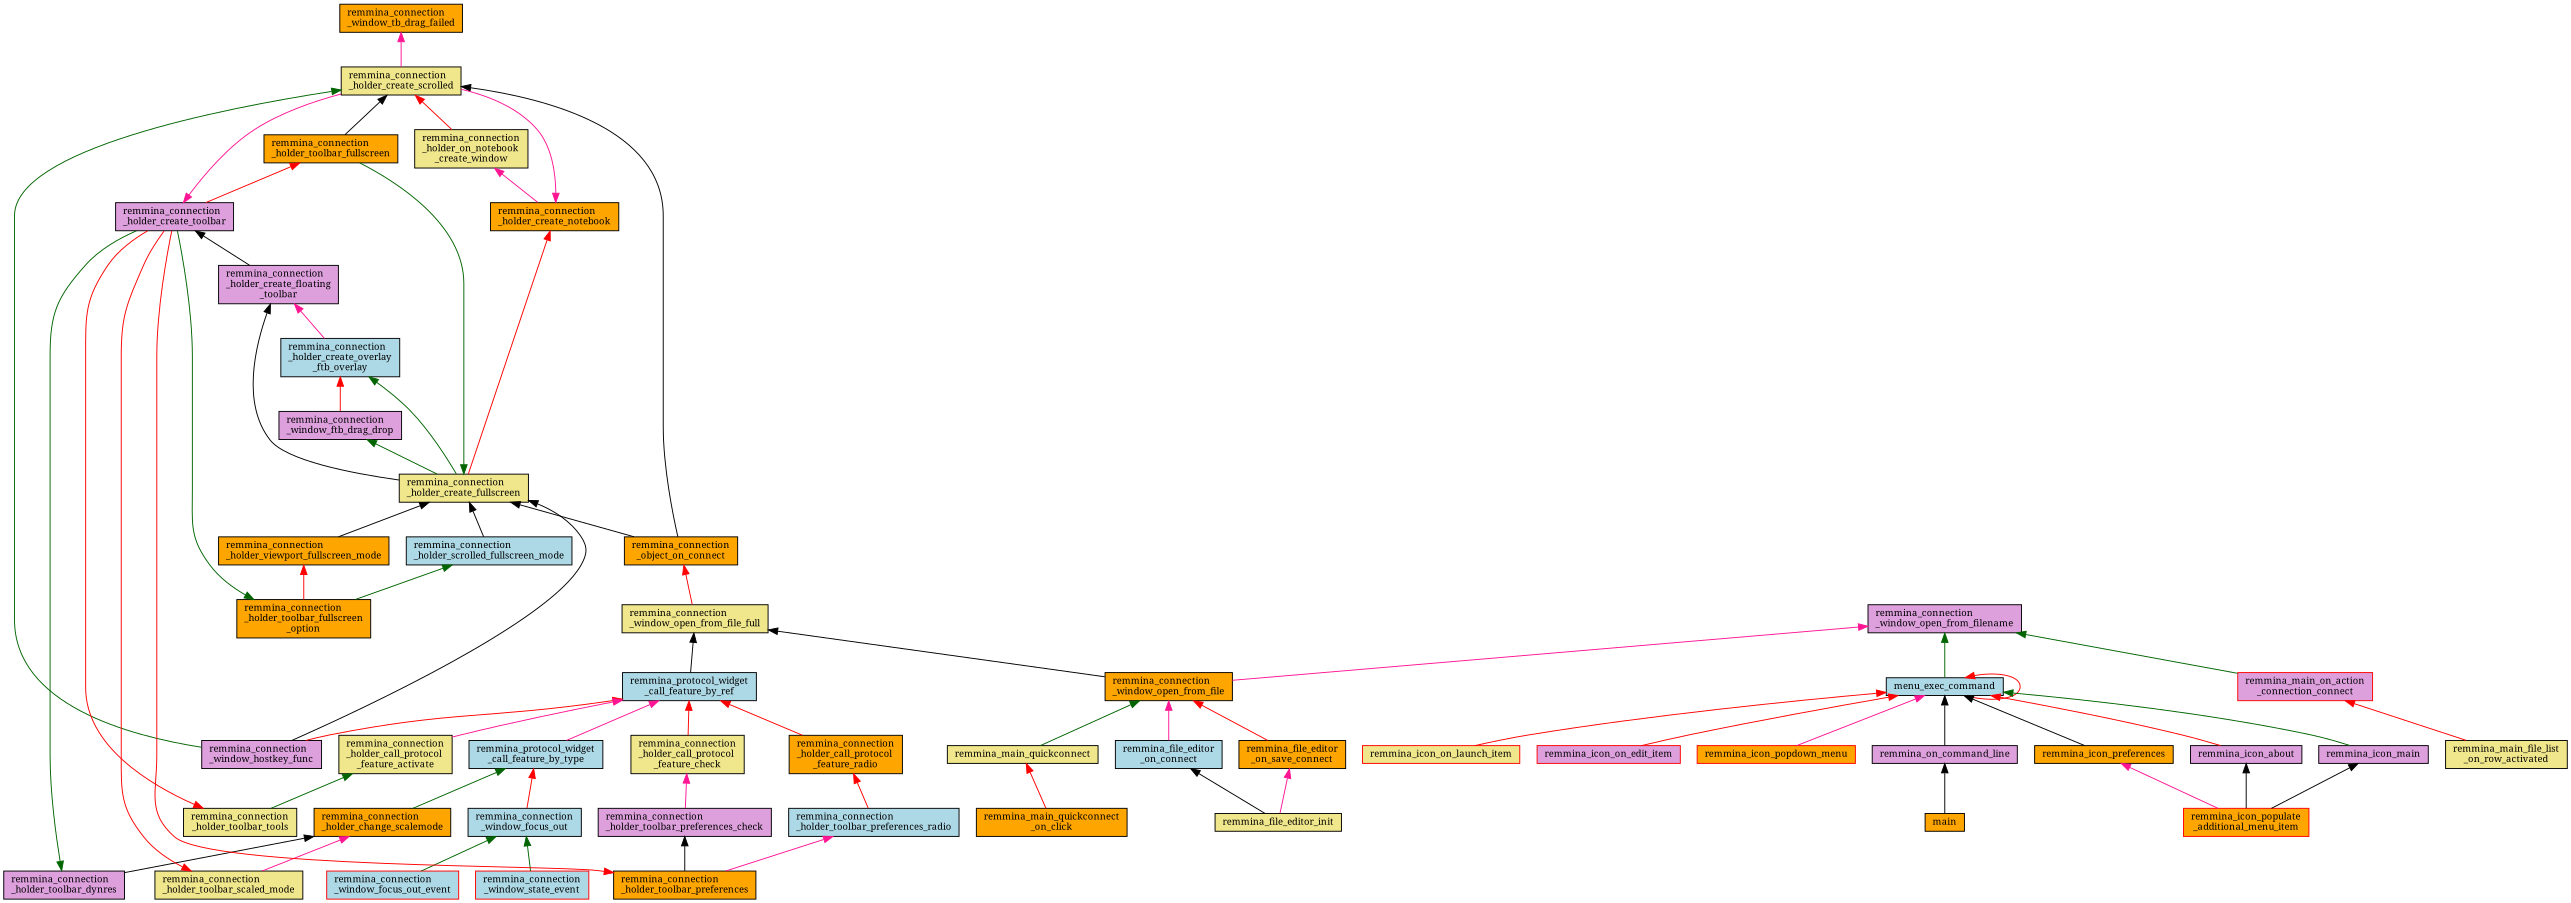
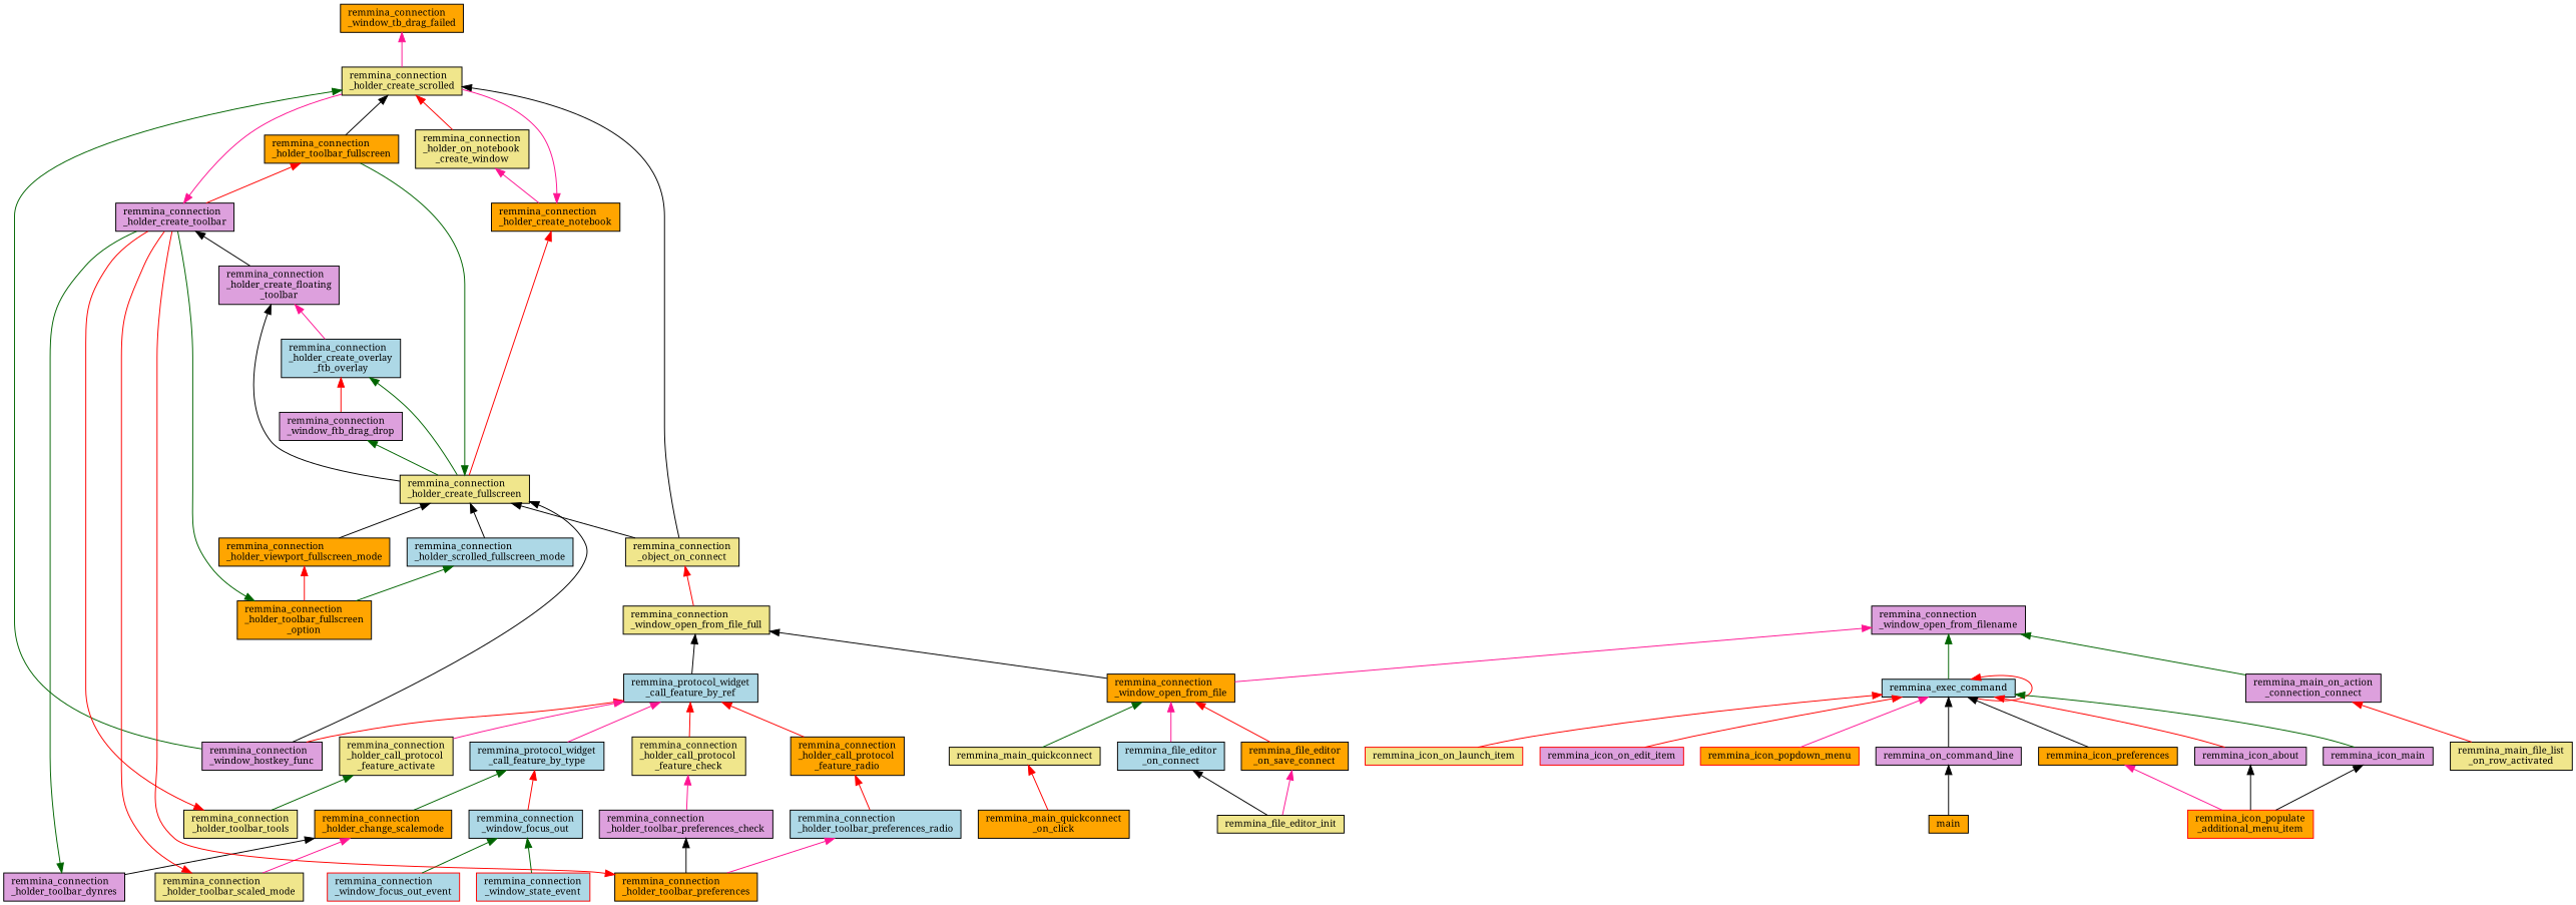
  digraph {
    fontname="Noto Serif"
    rankdir=TB
    node [color=black fillcolor=orange fontname="Noto Serif" fontsize=10 shape=record style=filled]
    edge [color=red dir=back fontname="Noto Serif" fontsize=10 labelfontname=Helvetica labelfontsize=10 style=solid]
    n1 [fontcolor=black height=0.2 label="remmina_connection\l_window_tb_drag_failed" width=0.4]
    n2 [fillcolor=khaki height=0.2 label="remmina_connection\l_holder_create_scrolled" width=0.4]
    n3 [height=0.2 label="remmina_connection\l_holder_toolbar_fullscreen" width=0.4]
    n4 [fillcolor=plum height=0.2 label="remmina_connection\l_window_hostkey_func" width=0.4]
-   n5 [height=0.2 label="remmina_connection\l_object_on_connect" width=0.4]
+   n5 [fillcolor=khaki height=0.2 label="remmina_connection\l_object_on_connect" width=0.4]
    n6 [fillcolor=khaki height=0.2 label="remmina_connection\l_holder_on_notebook\l_create_window" width=0.4]
    n7 [fillcolor=plum height=0.2 label="remmina_connection\l_holder_create_toolbar" width=0.4]
    n8 [fillcolor=khaki height=0.2 label="remmina_connection\l_window_open_from_file_full" width=0.4]
    n9 [height=0.2 label="remmina_connection\l_holder_create_notebook" width=0.4]
    n10 [fillcolor=plum height=0.2 label="remmina_connection\l_holder_create_floating\l_toolbar" width=0.4]
    n11 [fillcolor=lightblue height=0.2 label="remmina_connection\l_holder_create_overlay\l_ftb_overlay" width=0.4]
    n12 [fillcolor=khaki height=0.2 label="remmina_connection\l_holder_create_fullscreen" width=0.4]
    n13 [fillcolor=plum height=0.2 label="remmina_connection\l_window_ftb_drag_drop" width=0.4]
    n14 [height=0.2 label="remmina_connection\l_holder_viewport_fullscreen_mode" width=0.4]
    n15 [fillcolor=lightblue height=0.2 label="remmina_connection\l_holder_scrolled_fullscreen_mode" width=0.4]
    n16 [height=0.2 label="remmina_connection\l_holder_toolbar_fullscreen\l_option" width=0.4]
    n17 [height=0.2 label="remmina_connection\l_window_open_from_file" width=0.4]
    n18 [fillcolor=lightblue height=0.2 label="remmina_protocol_widget\l_call_feature_by_ref" width=0.4]
    n19 [fillcolor=lightblue height=0.2 label="remmina_file_editor\l_on_connect" width=0.4]
    n20 [height=0.2 label="remmina_file_editor\l_on_save_connect" width=0.4]
    n21 [fillcolor=khaki height=0.2 label=remmina_main_quickconnect width=0.4]
    n22 [height=0.2 label="remmina_connection\l_holder_call_protocol\l_feature_radio" width=0.4]
    n23 [fillcolor=khaki height=0.2 label="remmina_connection\l_holder_call_protocol\l_feature_check" width=0.4]
    n24 [fillcolor=khaki height=0.2 label="remmina_connection\l_holder_call_protocol\l_feature_activate" width=0.4]
    n25 [fillcolor=lightblue height=0.2 label="remmina_protocol_widget\l_call_feature_by_type" width=0.4]
    n26 [fillcolor=plum height=0.2 label="remmina_connection\l_window_open_from_filename" width=0.4]
-   n27 [fillcolor=lightblue height=0.2 label=menu_exec_command width=0.4]
-   n28 [color=red fillcolor=plum height=0.2 label="remmina_main_on_action\l_connection_connect" width=0.4]
+   n27 [fillcolor=lightblue height=0.2 label=remmina_exec_command width=0.4]
+   n28 [fillcolor=plum height=0.2 label="remmina_main_on_action\l_connection_connect" width=0.4]
    n29 [fillcolor=khaki height=0.2 label=remmina_file_editor_init width=0.4]
    n30 [height=0.2 label="remmina_main_quickconnect\l_on_click" width=0.4]
    n31 [fillcolor=plum height=0.2 label=remmina_on_command_line width=0.4]
    n32 [fillcolor=plum height=0.2 label=remmina_icon_main width=0.4]
    n33 [height=0.2 label=remmina_icon_preferences width=0.4]
    n34 [fillcolor=plum height=0.2 label=remmina_icon_about width=0.4]
    n35 [color=red fillcolor=khaki height=0.2 label=remmina_icon_on_launch_item width=0.4]
    n36 [color=red fillcolor=plum height=0.2 label=remmina_icon_on_edit_item width=0.4]
    n37 [color=red height=0.2 label=remmina_icon_popdown_menu width=0.4]
    n38 [fillcolor=khaki height=0.2 label="remmina_main_file_list\l_on_row_activated" width=0.4]
    n39 [height=0.2 label=main width=0.4]
    n40 [color=red height=0.2 label="remmina_icon_populate\l_additional_menu_item" width=0.4]
    n41 [fillcolor=lightblue height=0.2 label="remmina_connection\l_holder_toolbar_preferences_radio" width=0.4]
    n42 [fillcolor=plum height=0.2 label="remmina_connection\l_holder_toolbar_preferences_check" width=0.4]
    n43 [fillcolor=khaki height=0.2 label="remmina_connection\l_holder_toolbar_tools" width=0.4]
    n44 [height=0.2 label="remmina_connection\l_holder_change_scalemode" width=0.4]
    n45 [fillcolor=lightblue height=0.2 label="remmina_connection\l_window_focus_out" width=0.4]
    n46 [height=0.2 label="remmina_connection\l_holder_toolbar_preferences" width=0.4]
    n47 [fillcolor=plum height=0.2 label="remmina_connection\l_holder_toolbar_dynres" width=0.4]
    n48 [fillcolor=khaki height=0.2 label="remmina_connection\l_holder_toolbar_scaled_mode" width=0.4]
    n49 [color=red fillcolor=lightblue height=0.2 label="remmina_connection\l_window_focus_out_event" width=0.4]
    n50 [color=red fillcolor=lightblue height=0.2 label="remmina_connection\l_window_state_event" width=0.4]
    n1 -> n2 [color=deeppink]
    n2 -> n3 [color=black]
    n2 -> n4 [color=darkgreen]
    n2 -> n5 [color=black]
    n2 -> n6
    n3 -> n7
    n5 -> n8
    n6 -> n9 [color=deeppink]
    n7 -> n2 [color=deeppink]
    n7 -> n10 [color=black]
    n8 -> n17 [color=black]
    n8 -> n18 [color=black]
    n9 -> n2 [color=deeppink]
    n9 -> n12
    n10 -> n11 [color=deeppink]
    n10 -> n12 [color=black]
    n11 -> n12 [color=darkgreen]
    n11 -> n13
    n12 -> n3 [color=darkgreen]
    n12 -> n4 [color=black]
    n12 -> n5 [color=black]
    n12 -> n14 [color=black]
    n12 -> n15 [color=black]
    n13 -> n12 [color=darkgreen]
    n14 -> n16
    n15 -> n16 [color=darkgreen]
    n16 -> n7 [color=darkgreen]
    n17 -> n19 [color=deeppink]
    n17 -> n20
    n17 -> n21 [color=darkgreen]
    n18 -> n4
    n18 -> n22
    n18 -> n23
    n18 -> n24 [color=deeppink]
    n18 -> n25 [color=deeppink]
    n19 -> n29 [color=black]
    n20 -> n29 [color=deeppink]
    n21 -> n30
    n22 -> n41
    n23 -> n42 [color=deeppink]
    n24 -> n43 [color=darkgreen]
    n25 -> n44 [color=darkgreen]
    n25 -> n45
    n26 -> n17 [color=deeppink]
    n26 -> n27 [color=darkgreen]
    n26 -> n28 [color=darkgreen]
    n27 -> n27
    n27 -> n31 [color=black]
    n27 -> n32 [color=darkgreen]
    n27 -> n33 [color=black]
    n27 -> n34
    n27 -> n35
    n27 -> n36
    n27 -> n37 [color=deeppink]
    n28 -> n38
    n31 -> n39 [color=black]
    n32 -> n40 [color=black]
    n33 -> n40 [color=deeppink]
    n34 -> n40 [color=black]
    n41 -> n46 [color=deeppink]
    n42 -> n46 [color=black]
    n43 -> n7
    n44 -> n47 [color=black]
    n44 -> n48 [color=deeppink]
    n45 -> n49 [color=darkgreen]
    n45 -> n50 [color=darkgreen]
    n46 -> n7
    n47 -> n7 [color=darkgreen]
    n48 -> n7
  }
